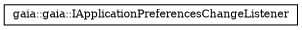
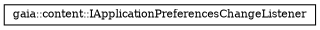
  digraph {
    rankdir=TB
    fontname="DejaVu Serif"
-   n1 [color=black fillcolor=white fontname="DejaVu Serif" fontsize=10 height=0.2 label="gaia::gaia::IApplicationPreferencesChangeListener" shape=record style=filled width=0.4]
+   n1 [color=black fillcolor=white fontname="DejaVu Serif" fontsize=10 height=0.2 label="gaia::content::IApplicationPreferencesChangeListener" shape=record style=filled width=0.4]
  }
